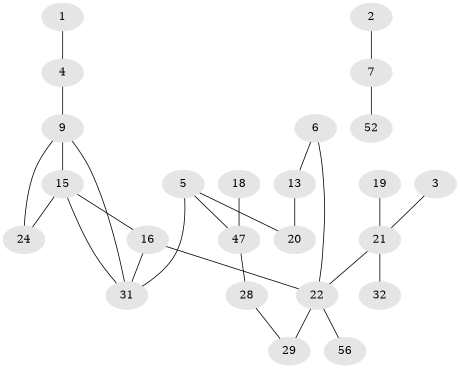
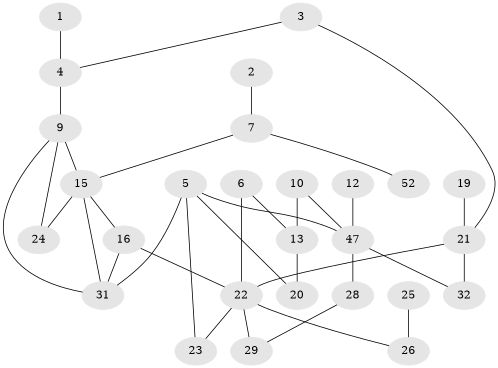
  graph {
    node [color=gray90 style=filled]
    edge [weight=1.0]
    1
    4
    9
    2
    7
    n6 [label=52]
    15
    3
    21
    22
    32
    31
    24
    5
    20
+   23
    n17 [label=47]
    28
    6
    13
    16
-   26 [label=56]
+   10
+   26
    29
-   18
+   18 [label=12]
    19
+   25
    1 -- 4 [weight=4.0]
    4 -- 9
    9 -- 15
    9 -- 31
    9 -- 24
    2 -- 7
    7 -- n6
+   7 -- 15
    15 -- 31
    15 -- 24
    15 -- 16
+   3 -- 4
    3 -- 21
    21 -- 22
    21 -- 32
+   22 -- 23
    22 -- 26
    22 -- 29 [weight=2.0]
    5 -- 31
    5 -- 20
+   5 -- 23
    5 -- n17
+   n17 -- 32
    n17 -- 28
    28 -- 29
    6 -- 22
    6 -- 13
    13 -- 20
    16 -- 22
    16 -- 31
+   10 -- n17 [weight=2.0]
+   10 -- 13
    18 -- n17 [weight=2.0]
    19 -- 21
+   25 -- 26 [weight=2.0]
  }
